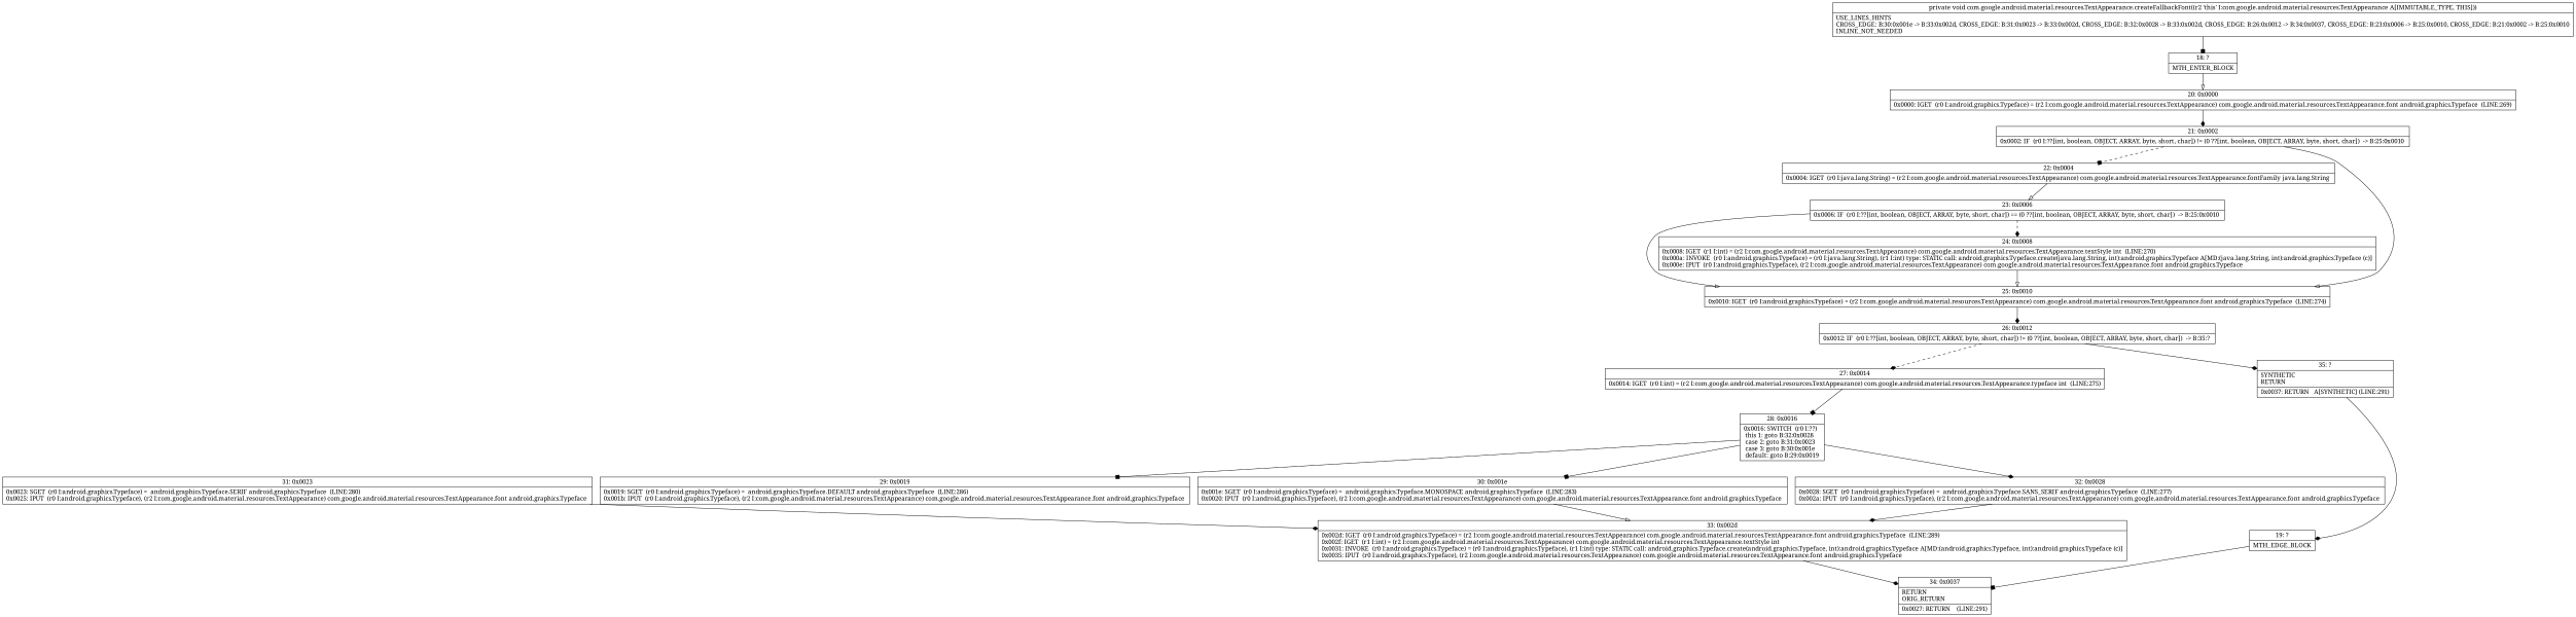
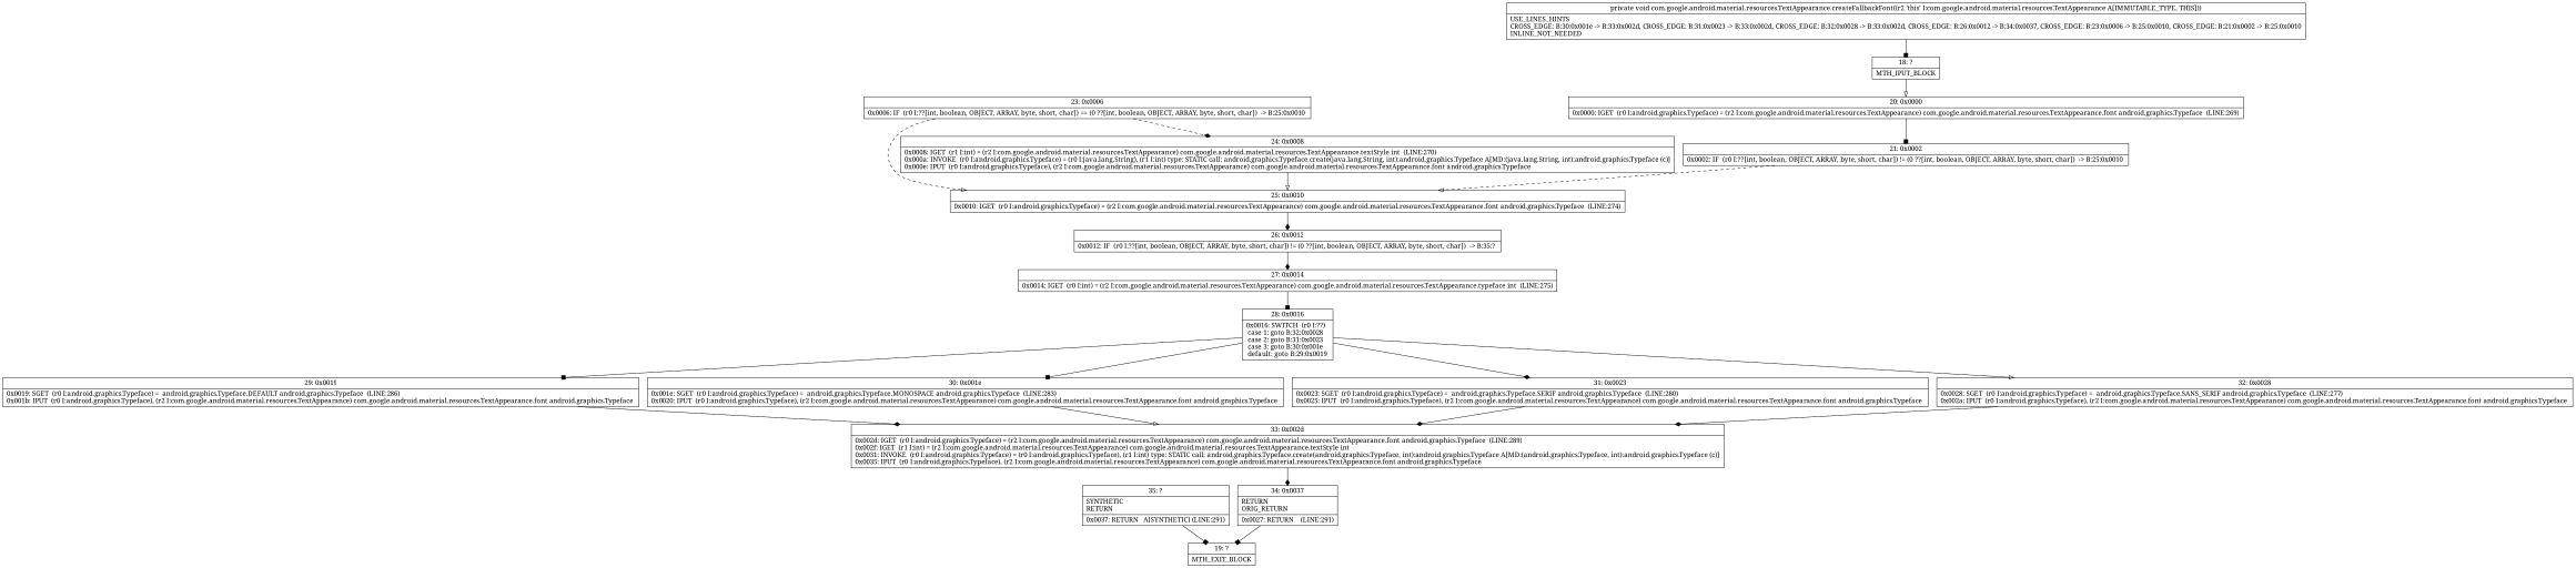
  digraph {
    fontname="Noto Serif"
    node [fontname="Noto Serif" shape=record]
    edge [arrowhead=diamond fontname="Noto Serif"]
-   n1 [label="{18\:\ ?|MTH_ENTER_BLOCK\l}"]
+   n1 [label="{18\:\ ?|MTH_IPUT_BLOCK\l}"]
    n2 [label="{20\:\ 0x0000|0x0000: IGET  (r0 I:android.graphics.Typeface) = (r2 I:com.google.android.material.resources.TextAppearance) com.google.android.material.resources.TextAppearance.font android.graphics.Typeface  (LINE:269)\l}"]
    n3 [label="{21\:\ 0x0002|0x0002: IF  (r0 I:??[int, boolean, OBJECT, ARRAY, byte, short, char]) != (0 ??[int, boolean, OBJECT, ARRAY, byte, short, char])  \-\> B:25:0x0010 \l}"]
-   n4 [label="{22\:\ 0x0004|0x0004: IGET  (r0 I:java.lang.String) = (r2 I:com.google.android.material.resources.TextAppearance) com.google.android.material.resources.TextAppearance.fontFamily java.lang.String \l}"]
    n5 [label="{25\:\ 0x0010|0x0010: IGET  (r0 I:android.graphics.Typeface) = (r2 I:com.google.android.material.resources.TextAppearance) com.google.android.material.resources.TextAppearance.font android.graphics.Typeface  (LINE:274)\l}"]
    n6 [label="{23\:\ 0x0006|0x0006: IF  (r0 I:??[int, boolean, OBJECT, ARRAY, byte, short, char]) == (0 ??[int, boolean, OBJECT, ARRAY, byte, short, char])  \-\> B:25:0x0010 \l}"]
    n7 [label="{26\:\ 0x0012|0x0012: IF  (r0 I:??[int, boolean, OBJECT, ARRAY, byte, short, char]) != (0 ??[int, boolean, OBJECT, ARRAY, byte, short, char])  \-\> B:35:? \l}"]
    n8 [label="{24\:\ 0x0008|0x0008: IGET  (r1 I:int) = (r2 I:com.google.android.material.resources.TextAppearance) com.google.android.material.resources.TextAppearance.textStyle int  (LINE:270)\l0x000a: INVOKE  (r0 I:android.graphics.Typeface) = (r0 I:java.lang.String), (r1 I:int) type: STATIC call: android.graphics.Typeface.create(java.lang.String, int):android.graphics.Typeface A[MD:(java.lang.String, int):android.graphics.Typeface (c)]\l0x000e: IPUT  (r0 I:android.graphics.Typeface), (r2 I:com.google.android.material.resources.TextAppearance) com.google.android.material.resources.TextAppearance.font android.graphics.Typeface \l}"]
    n9 [label="{27\:\ 0x0014|0x0014: IGET  (r0 I:int) = (r2 I:com.google.android.material.resources.TextAppearance) com.google.android.material.resources.TextAppearance.typeface int  (LINE:275)\l}"]
    n10 [label="{35\:\ ?|SYNTHETIC\lRETURN\l|0x0037: RETURN   A[SYNTHETIC] (LINE:291)\l}"]
-   n11 [label="{28\:\ 0x0016|0x0016: SWITCH  (r0 I:??)\l this 1: goto B:32:0x0028\l case 2: goto B:31:0x0023\l case 3: goto B:30:0x001e\l default: goto B:29:0x0019 \l}"]
-   n12 [label="{19\:\ ?|MTH_EDGE_BLOCK\l}"]
+   n11 [label="{28\:\ 0x0016|0x0016: SWITCH  (r0 I:??)\l case 1: goto B:32:0x0028\l case 2: goto B:31:0x0023\l case 3: goto B:30:0x001e\l default: goto B:29:0x0019 \l}"]
+   n12 [label="{19\:\ ?|MTH_EXIT_BLOCK\l}"]
    n13 [label="{29\:\ 0x0019|0x0019: SGET  (r0 I:android.graphics.Typeface) =  android.graphics.Typeface.DEFAULT android.graphics.Typeface  (LINE:286)\l0x001b: IPUT  (r0 I:android.graphics.Typeface), (r2 I:com.google.android.material.resources.TextAppearance) com.google.android.material.resources.TextAppearance.font android.graphics.Typeface \l}"]
    n14 [label="{30\:\ 0x001e|0x001e: SGET  (r0 I:android.graphics.Typeface) =  android.graphics.Typeface.MONOSPACE android.graphics.Typeface  (LINE:283)\l0x0020: IPUT  (r0 I:android.graphics.Typeface), (r2 I:com.google.android.material.resources.TextAppearance) com.google.android.material.resources.TextAppearance.font android.graphics.Typeface \l}"]
    n15 [label="{31\:\ 0x0023|0x0023: SGET  (r0 I:android.graphics.Typeface) =  android.graphics.Typeface.SERIF android.graphics.Typeface  (LINE:280)\l0x0025: IPUT  (r0 I:android.graphics.Typeface), (r2 I:com.google.android.material.resources.TextAppearance) com.google.android.material.resources.TextAppearance.font android.graphics.Typeface \l}"]
    n16 [label="{32\:\ 0x0028|0x0028: SGET  (r0 I:android.graphics.Typeface) =  android.graphics.Typeface.SANS_SERIF android.graphics.Typeface  (LINE:277)\l0x002a: IPUT  (r0 I:android.graphics.Typeface), (r2 I:com.google.android.material.resources.TextAppearance) com.google.android.material.resources.TextAppearance.font android.graphics.Typeface \l}"]
    n17 [label="{33\:\ 0x002d|0x002d: IGET  (r0 I:android.graphics.Typeface) = (r2 I:com.google.android.material.resources.TextAppearance) com.google.android.material.resources.TextAppearance.font android.graphics.Typeface  (LINE:289)\l0x002f: IGET  (r1 I:int) = (r2 I:com.google.android.material.resources.TextAppearance) com.google.android.material.resources.TextAppearance.textStyle int \l0x0031: INVOKE  (r0 I:android.graphics.Typeface) = (r0 I:android.graphics.Typeface), (r1 I:int) type: STATIC call: android.graphics.Typeface.create(android.graphics.Typeface, int):android.graphics.Typeface A[MD:(android.graphics.Typeface, int):android.graphics.Typeface (c)]\l0x0035: IPUT  (r0 I:android.graphics.Typeface), (r2 I:com.google.android.material.resources.TextAppearance) com.google.android.material.resources.TextAppearance.font android.graphics.Typeface \l}"]
    n18 [label="{34\:\ 0x0037|RETURN\lORIG_RETURN\l|0x0027: RETURN    (LINE:291)\l}"]
    n19 [label="{private void com.google.android.material.resources.TextAppearance.createFallbackFont((r2 'this' I:com.google.android.material.resources.TextAppearance A[IMMUTABLE_TYPE, THIS]))  | USE_LINES_HINTS\lCROSS_EDGE: B:30:0x001e \-\> B:33:0x002d, CROSS_EDGE: B:31:0x0023 \-\> B:33:0x002d, CROSS_EDGE: B:32:0x0028 \-\> B:33:0x002d, CROSS_EDGE: B:26:0x0012 \-\> B:34:0x0037, CROSS_EDGE: B:23:0x0006 \-\> B:25:0x0010, CROSS_EDGE: B:21:0x0002 \-\> B:25:0x0010\lINLINE_NOT_NEEDED\l}"]
    n1 -> n2 [arrowhead=onormal]
-   n2 -> n3
-   n3 -> n4 [arrowhead=box style=dashed]
-   n3 -> n5 [arrowhead=onormal]
-   n4 -> n6 [arrowhead=onormal]
+   n2 -> n3 [arrowhead=box]
+   n3 -> n5 [arrowhead=onormal style=dashed]
    n5 -> n7
-   n6 -> n5 [arrowhead=onormal]
+   n6 -> n5 [arrowhead=onormal style=dashed]
    n6 -> n8 [style=dashed]
-   n7 -> n9 [style=dashed]
-   n7 -> n10
+   n7 -> n9 [style=solid]
    n8 -> n5 [arrowhead=onormal]
    n9 -> n11 [arrowhead=box]
-   n10 -> n12
+   n10 -> n12 [arrowhead=box]
    n11 -> n13 [arrowhead=box]
    n11 -> n14 [arrowhead=box]
-   n11 -> n16
+   n11 -> n15
+   n11 -> n16 [arrowhead=onormal]
+   n13 -> n17
    n14 -> n17 [arrowhead=onormal]
    n15 -> n17
    n16 -> n17
    n17 -> n18
-   n12 -> n18 [arrowhead=box]
+   n18 -> n12 [arrowhead=box]
    n19 -> n1 [arrowhead=box]
  }
